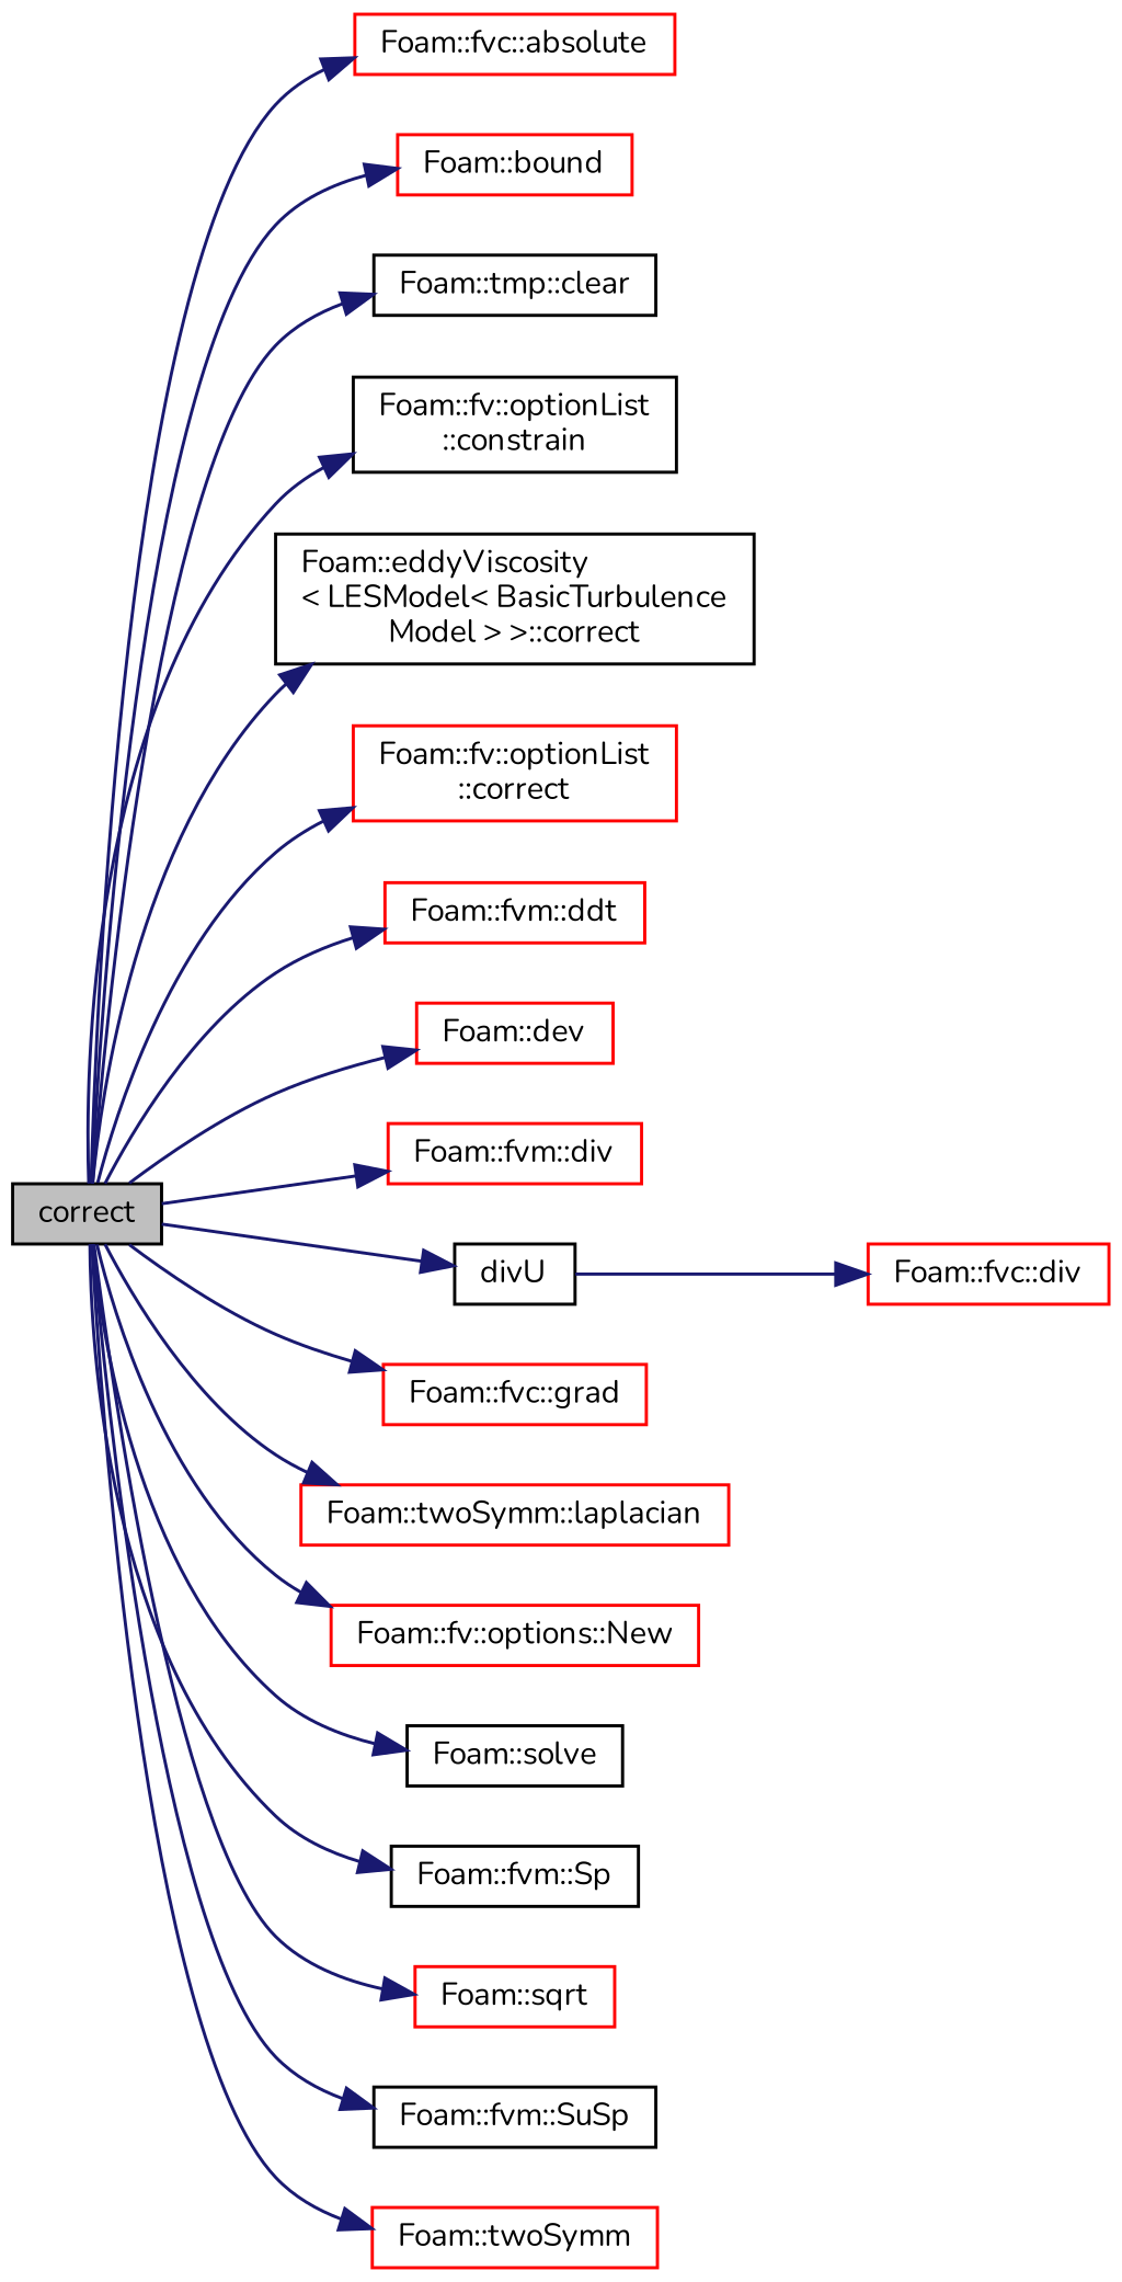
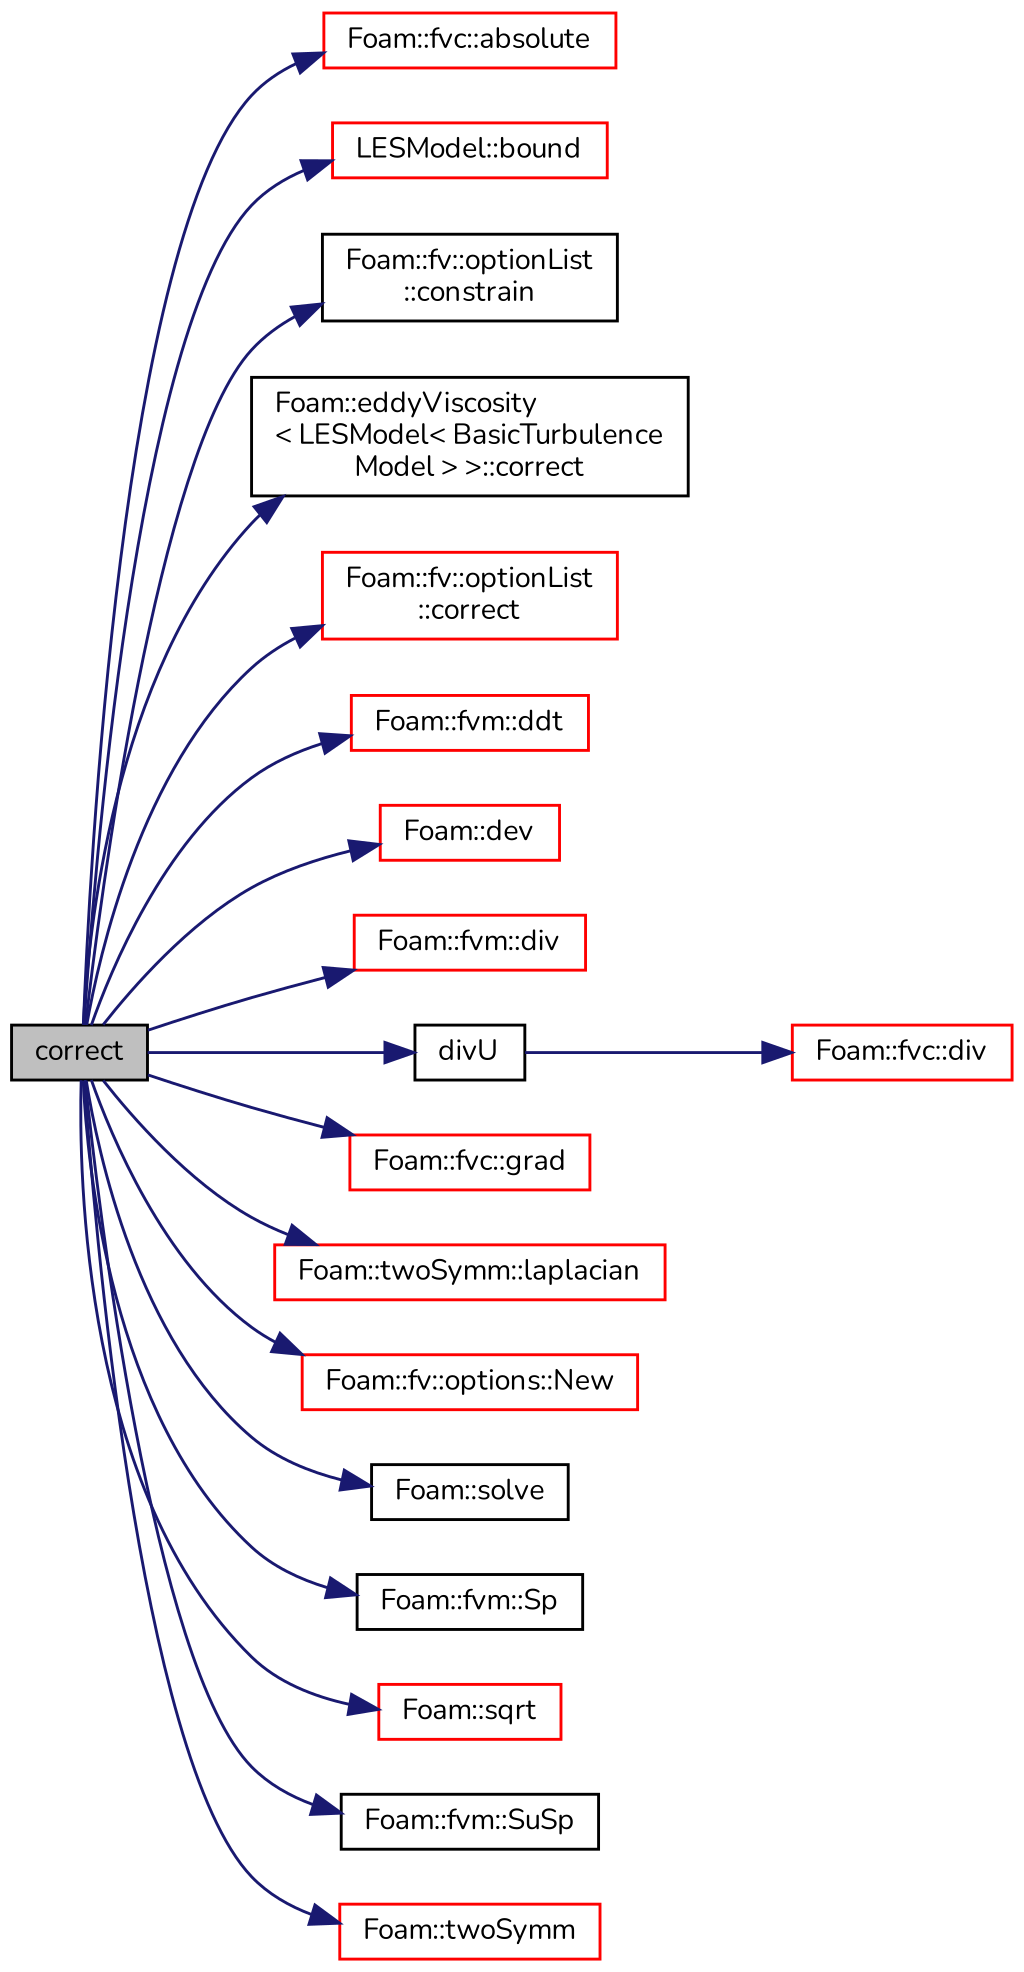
  digraph {
    fontname=Nunito
    rankdir=LR
    node [color=red fontname=Nunito fontsize=10 shape=record]
    edge [color=midnightblue fontname=Nunito fontsize=10 labelfontname=Helvetica labelfontsize=10 style=solid]
    n1 [color=black fillcolor=grey75 fontcolor=black height=0.2 label=correct style=filled width=0.4]
    n2 [height=0.2 label="Foam::fvc::absolute" width=0.4]
-   n3 [height=0.2 label="Foam::bound" width=0.4]
-   n4 [color=black height=0.2 label="Foam::tmp::clear" width=0.4]
+   n3 [height=0.2 label="LESModel::bound" width=0.4]
    n5 [color=black height=0.2 label="Foam::fv::optionList\l::constrain" width=0.4]
    n6 [color=black height=0.2 label="Foam::eddyViscosity\l\< LESModel\< BasicTurbulence\lModel \> \>::correct" width=0.4]
    n7 [height=0.2 label="Foam::fv::optionList\l::correct" width=0.4]
    n8 [height=0.2 label="Foam::fvm::ddt" width=0.4]
    n9 [height=0.2 label="Foam::dev" width=0.4]
    n10 [height=0.2 label="Foam::fvm::div" width=0.4]
    n11 [color=black height=0.2 label=divU width=0.4]
    n12 [height=0.2 label="Foam::fvc::grad" width=0.4]
    n13 [height=0.2 label="Foam::twoSymm::laplacian" width=0.4]
    n14 [height=0.2 label="Foam::fv::options::New" width=0.4]
    n15 [color=black height=0.2 label="Foam::solve" width=0.4]
    n16 [color=black height=0.2 label="Foam::fvm::Sp" width=0.4]
    n17 [height=0.2 label="Foam::sqrt" width=0.4]
    n18 [color=black height=0.2 label="Foam::fvm::SuSp" width=0.4]
    n19 [height=0.2 label="Foam::twoSymm" width=0.4]
    n20 [height=0.2 label="Foam::fvc::div" width=0.4]
    n1 -> n2
    n1 -> n3
-   n1 -> n4
    n1 -> n5
    n1 -> n6
    n1 -> n7
    n1 -> n8
    n1 -> n9
    n1 -> n10
    n1 -> n11
    n1 -> n12
    n1 -> n13
    n1 -> n14
    n1 -> n15
    n1 -> n16
    n1 -> n17
    n1 -> n18
    n1 -> n19
    n11 -> n20
  }
